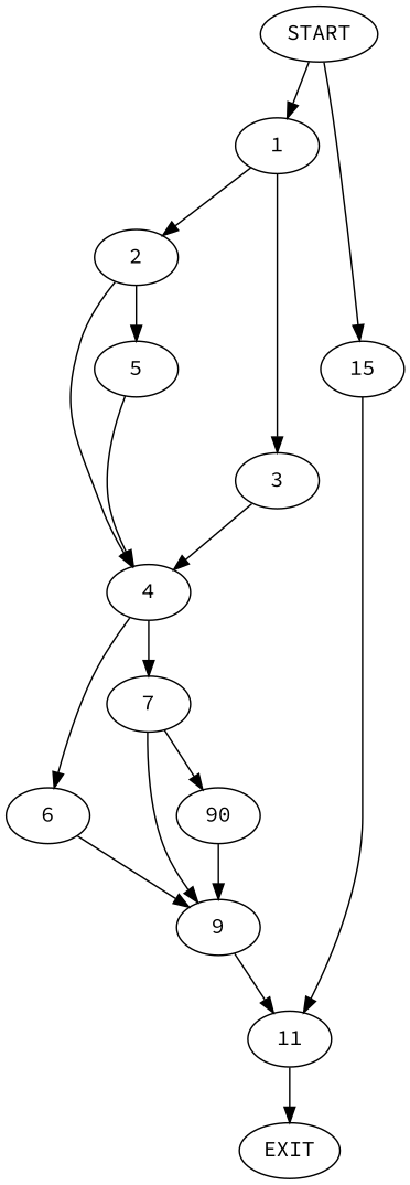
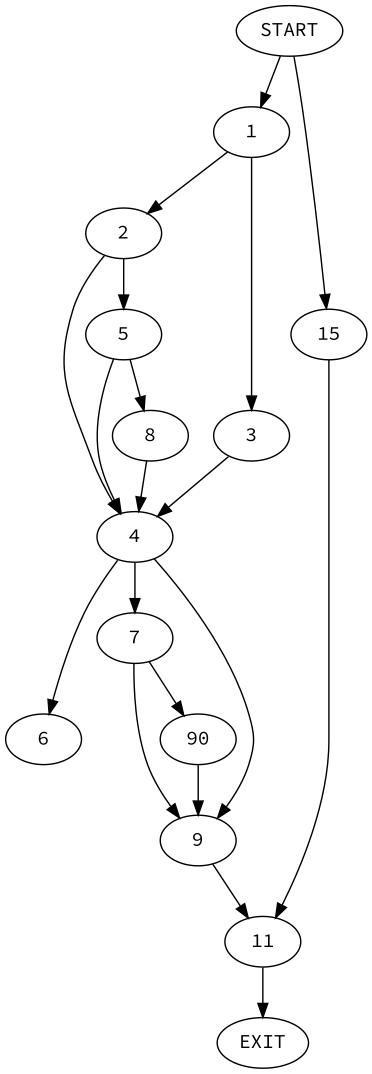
  digraph {
    fontname="Source Code Pro"
    node [fontname="Source Code Pro"]
    edge [fontname="Source Code Pro"]
    n1 [label=START]
    1
    n3 [label=15]
    2
    3
    11
    n7 [label=EXIT]
    4
    5
    6
    7
+   8
    9
    n14 [label=90]
    n1 -> 1
    n1 -> n3
    1 -> 2
    1 -> 3
    n3 -> 11
    2 -> 4
    2 -> 5
    3 -> 4
    11 -> n7
    4 -> 6
    4 -> 7
    5 -> 4
-   6 -> 9
+   5 -> 8
+   4 -> 9
    7 -> 9
    7 -> n14
+   8 -> 4
    9 -> 11
    n14 -> 9
  }
